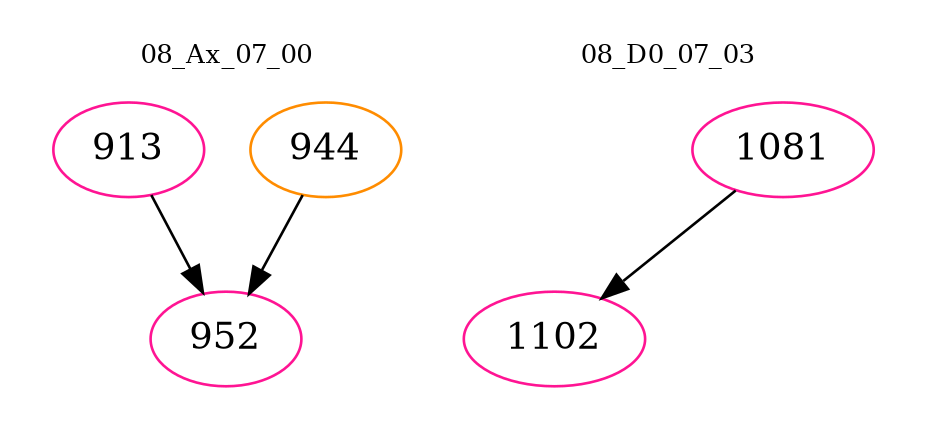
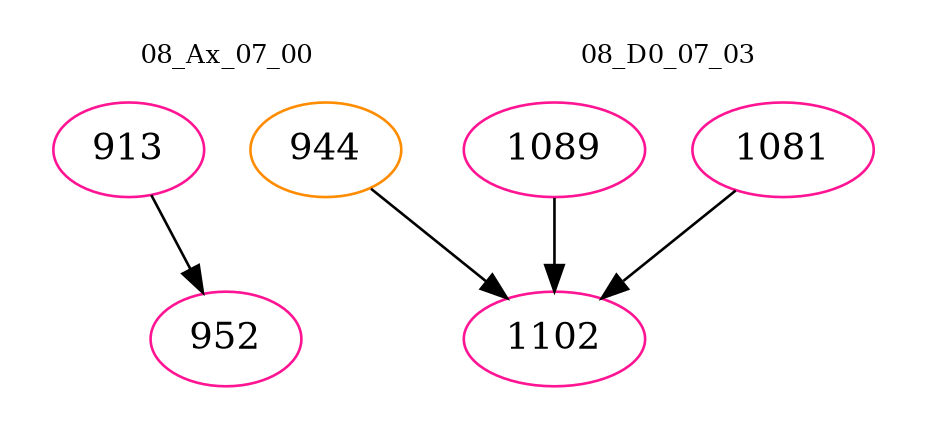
  digraph {
    node [color=deeppink]
    edge [color=black]
    n1 [color=darkorange label=944]
    n2 [label=952]
    n3 [label=913]
    n4 [label=1081]
+   n5 [label=1089]
    n6 [label=1102]
    subgraph cluster_1 {
      color=white
      fontsize=10
      label="08_Ax_07_00"
      n1
      n2
      n3
    }
    subgraph cluster_2 {
      color=white
      fontsize=10
      label="08_D0_07_03"
      n4
+     n5
      n6
    }
-   n1 -> n2
+   n1 -> n6
    n3 -> n2
    n4 -> n6
+   n5 -> n6
  }
